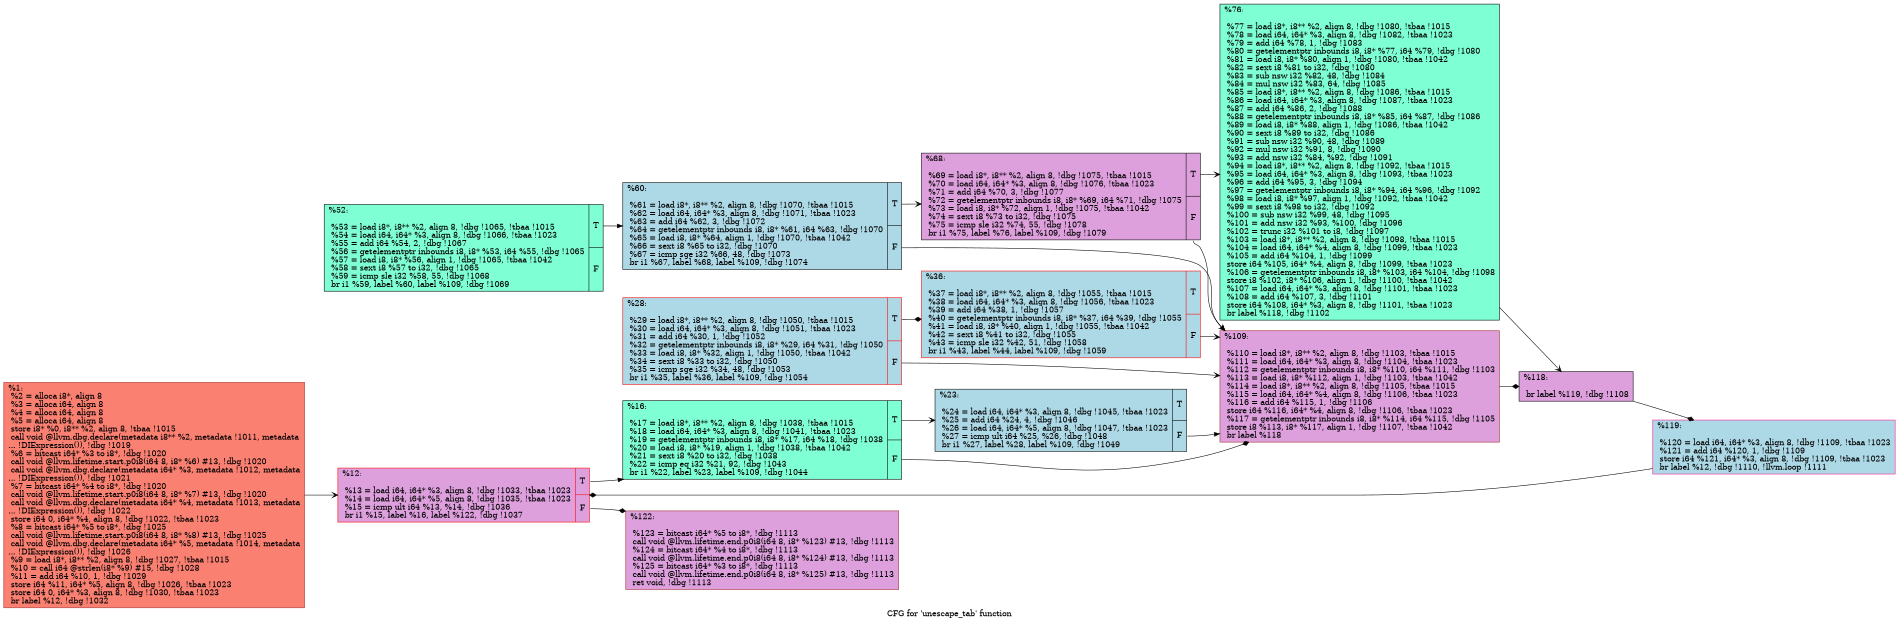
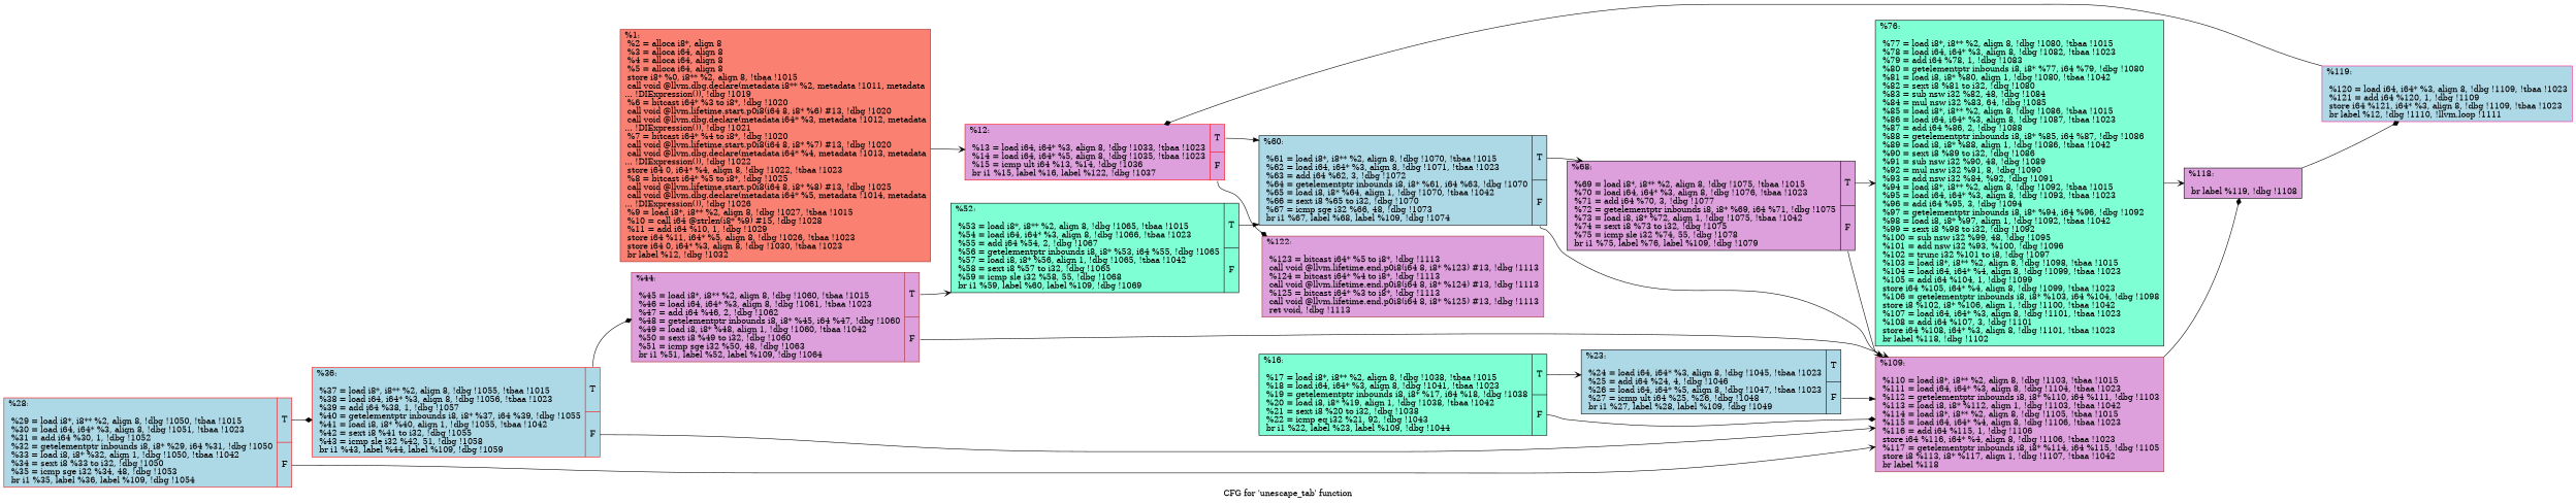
  digraph {
    label="CFG for 'unescape_tab' function"
    rankdir=LR
    node [color=black fillcolor=plum shape=record style=filled]
    edge [arrowhead=vee tailport=s0]
    n1 [color=brown fillcolor=salmon label="{%1:\l  %2 = alloca i8*, align 8\l  %3 = alloca i64, align 8\l  %4 = alloca i64, align 8\l  %5 = alloca i64, align 8\l  store i8* %0, i8** %2, align 8, !tbaa !1015\l  call void @llvm.dbg.declare(metadata i8** %2, metadata !1011, metadata\l... !DIExpression()), !dbg !1019\l  %6 = bitcast i64* %3 to i8*, !dbg !1020\l  call void @llvm.lifetime.start.p0i8(i64 8, i8* %6) #13, !dbg !1020\l  call void @llvm.dbg.declare(metadata i64* %3, metadata !1012, metadata\l... !DIExpression()), !dbg !1021\l  %7 = bitcast i64* %4 to i8*, !dbg !1020\l  call void @llvm.lifetime.start.p0i8(i64 8, i8* %7) #13, !dbg !1020\l  call void @llvm.dbg.declare(metadata i64* %4, metadata !1013, metadata\l... !DIExpression()), !dbg !1022\l  store i64 0, i64* %4, align 8, !dbg !1022, !tbaa !1023\l  %8 = bitcast i64* %5 to i8*, !dbg !1025\l  call void @llvm.lifetime.start.p0i8(i64 8, i8* %8) #13, !dbg !1025\l  call void @llvm.dbg.declare(metadata i64* %5, metadata !1014, metadata\l... !DIExpression()), !dbg !1026\l  %9 = load i8*, i8** %2, align 8, !dbg !1027, !tbaa !1015\l  %10 = call i64 @strlen(i8* %9) #15, !dbg !1028\l  %11 = add i64 %10, 1, !dbg !1029\l  store i64 %11, i64* %5, align 8, !dbg !1026, !tbaa !1023\l  store i64 0, i64* %3, align 8, !dbg !1030, !tbaa !1023\l  br label %12, !dbg !1032\l}"]
    n2 [color=red label="{%12:\l\l  %13 = load i64, i64* %3, align 8, !dbg !1033, !tbaa !1023\l  %14 = load i64, i64* %5, align 8, !dbg !1035, !tbaa !1023\l  %15 = icmp ult i64 %13, %14, !dbg !1036\l  br i1 %15, label %16, label %122, !dbg !1037\l|{<s0>T|<s1>F}}"]
    n3 [fillcolor=aquamarine label="{%16:\l\l  %17 = load i8*, i8** %2, align 8, !dbg !1038, !tbaa !1015\l  %18 = load i64, i64* %3, align 8, !dbg !1041, !tbaa !1023\l  %19 = getelementptr inbounds i8, i8* %17, i64 %18, !dbg !1038\l  %20 = load i8, i8* %19, align 1, !dbg !1038, !tbaa !1042\l  %21 = sext i8 %20 to i32, !dbg !1038\l  %22 = icmp eq i32 %21, 92, !dbg !1043\l  br i1 %22, label %23, label %109, !dbg !1044\l|{<s0>T|<s1>F}}"]
    n4 [color=brown label="{%122:\l\l  %123 = bitcast i64* %5 to i8*, !dbg !1113\l  call void @llvm.lifetime.end.p0i8(i64 8, i8* %123) #13, !dbg !1113\l  %124 = bitcast i64* %4 to i8*, !dbg !1113\l  call void @llvm.lifetime.end.p0i8(i64 8, i8* %124) #13, !dbg !1113\l  %125 = bitcast i64* %3 to i8*, !dbg !1113\l  call void @llvm.lifetime.end.p0i8(i64 8, i8* %125) #13, !dbg !1113\l  ret void, !dbg !1113\l}"]
    n5 [fillcolor=lightblue label="{%23:\l\l  %24 = load i64, i64* %3, align 8, !dbg !1045, !tbaa !1023\l  %25 = add i64 %24, 4, !dbg !1046\l  %26 = load i64, i64* %5, align 8, !dbg !1047, !tbaa !1023\l  %27 = icmp ult i64 %25, %26, !dbg !1048\l  br i1 %27, label %28, label %109, !dbg !1049\l|{<s0>T|<s1>F}}"]
    n6 [color=brown label="{%109:\l\l  %110 = load i8*, i8** %2, align 8, !dbg !1103, !tbaa !1015\l  %111 = load i64, i64* %3, align 8, !dbg !1104, !tbaa !1023\l  %112 = getelementptr inbounds i8, i8* %110, i64 %111, !dbg !1103\l  %113 = load i8, i8* %112, align 1, !dbg !1103, !tbaa !1042\l  %114 = load i8*, i8** %2, align 8, !dbg !1105, !tbaa !1015\l  %115 = load i64, i64* %4, align 8, !dbg !1106, !tbaa !1023\l  %116 = add i64 %115, 1, !dbg !1106\l  store i64 %116, i64* %4, align 8, !dbg !1106, !tbaa !1023\l  %117 = getelementptr inbounds i8, i8* %114, i64 %115, !dbg !1105\l  store i8 %113, i8* %117, align 1, !dbg !1107, !tbaa !1042\l  br label %118\l}"]
    n7 [label="{%118:\l\l  br label %119, !dbg !1108\l}"]
    n8 [color=red fillcolor=lightblue label="{%28:\l\l  %29 = load i8*, i8** %2, align 8, !dbg !1050, !tbaa !1015\l  %30 = load i64, i64* %3, align 8, !dbg !1051, !tbaa !1023\l  %31 = add i64 %30, 1, !dbg !1052\l  %32 = getelementptr inbounds i8, i8* %29, i64 %31, !dbg !1050\l  %33 = load i8, i8* %32, align 1, !dbg !1050, !tbaa !1042\l  %34 = sext i8 %33 to i32, !dbg !1050\l  %35 = icmp sge i32 %34, 48, !dbg !1053\l  br i1 %35, label %36, label %109, !dbg !1054\l|{<s0>T|<s1>F}}"]
    n9 [color=red fillcolor=lightblue label="{%36:\l\l  %37 = load i8*, i8** %2, align 8, !dbg !1055, !tbaa !1015\l  %38 = load i64, i64* %3, align 8, !dbg !1056, !tbaa !1023\l  %39 = add i64 %38, 1, !dbg !1057\l  %40 = getelementptr inbounds i8, i8* %37, i64 %39, !dbg !1055\l  %41 = load i8, i8* %40, align 1, !dbg !1055, !tbaa !1042\l  %42 = sext i8 %41 to i32, !dbg !1055\l  %43 = icmp sle i32 %42, 51, !dbg !1058\l  br i1 %43, label %44, label %109, !dbg !1059\l|{<s0>T|<s1>F}}"]
    n10 [color=deeppink fillcolor=lightblue label="{%119:\l\l  %120 = load i64, i64* %3, align 8, !dbg !1109, !tbaa !1023\l  %121 = add i64 %120, 1, !dbg !1109\l  store i64 %121, i64* %3, align 8, !dbg !1109, !tbaa !1023\l  br label %12, !dbg !1110, !llvm.loop !1111\l}"]
+   n11 [color=brown label="{%44:\l\l  %45 = load i8*, i8** %2, align 8, !dbg !1060, !tbaa !1015\l  %46 = load i64, i64* %3, align 8, !dbg !1061, !tbaa !1023\l  %47 = add i64 %46, 2, !dbg !1062\l  %48 = getelementptr inbounds i8, i8* %45, i64 %47, !dbg !1060\l  %49 = load i8, i8* %48, align 1, !dbg !1060, !tbaa !1042\l  %50 = sext i8 %49 to i32, !dbg !1060\l  %51 = icmp sge i32 %50, 48, !dbg !1063\l  br i1 %51, label %52, label %109, !dbg !1064\l|{<s0>T|<s1>F}}"]
    n12 [fillcolor=aquamarine label="{%52:\l\l  %53 = load i8*, i8** %2, align 8, !dbg !1065, !tbaa !1015\l  %54 = load i64, i64* %3, align 8, !dbg !1066, !tbaa !1023\l  %55 = add i64 %54, 2, !dbg !1067\l  %56 = getelementptr inbounds i8, i8* %53, i64 %55, !dbg !1065\l  %57 = load i8, i8* %56, align 1, !dbg !1065, !tbaa !1042\l  %58 = sext i8 %57 to i32, !dbg !1065\l  %59 = icmp sle i32 %58, 55, !dbg !1068\l  br i1 %59, label %60, label %109, !dbg !1069\l|{<s0>T|<s1>F}}"]
    n13 [fillcolor=lightblue label="{%60:\l\l  %61 = load i8*, i8** %2, align 8, !dbg !1070, !tbaa !1015\l  %62 = load i64, i64* %3, align 8, !dbg !1071, !tbaa !1023\l  %63 = add i64 %62, 3, !dbg !1072\l  %64 = getelementptr inbounds i8, i8* %61, i64 %63, !dbg !1070\l  %65 = load i8, i8* %64, align 1, !dbg !1070, !tbaa !1042\l  %66 = sext i8 %65 to i32, !dbg !1070\l  %67 = icmp sge i32 %66, 48, !dbg !1073\l  br i1 %67, label %68, label %109, !dbg !1074\l|{<s0>T|<s1>F}}"]
    n14 [label="{%68:\l\l  %69 = load i8*, i8** %2, align 8, !dbg !1075, !tbaa !1015\l  %70 = load i64, i64* %3, align 8, !dbg !1076, !tbaa !1023\l  %71 = add i64 %70, 3, !dbg !1077\l  %72 = getelementptr inbounds i8, i8* %69, i64 %71, !dbg !1075\l  %73 = load i8, i8* %72, align 1, !dbg !1075, !tbaa !1042\l  %74 = sext i8 %73 to i32, !dbg !1075\l  %75 = icmp sle i32 %74, 55, !dbg !1078\l  br i1 %75, label %76, label %109, !dbg !1079\l|{<s0>T|<s1>F}}"]
    n15 [fillcolor=aquamarine label="{%76:\l\l  %77 = load i8*, i8** %2, align 8, !dbg !1080, !tbaa !1015\l  %78 = load i64, i64* %3, align 8, !dbg !1082, !tbaa !1023\l  %79 = add i64 %78, 1, !dbg !1083\l  %80 = getelementptr inbounds i8, i8* %77, i64 %79, !dbg !1080\l  %81 = load i8, i8* %80, align 1, !dbg !1080, !tbaa !1042\l  %82 = sext i8 %81 to i32, !dbg !1080\l  %83 = sub nsw i32 %82, 48, !dbg !1084\l  %84 = mul nsw i32 %83, 64, !dbg !1085\l  %85 = load i8*, i8** %2, align 8, !dbg !1086, !tbaa !1015\l  %86 = load i64, i64* %3, align 8, !dbg !1087, !tbaa !1023\l  %87 = add i64 %86, 2, !dbg !1088\l  %88 = getelementptr inbounds i8, i8* %85, i64 %87, !dbg !1086\l  %89 = load i8, i8* %88, align 1, !dbg !1086, !tbaa !1042\l  %90 = sext i8 %89 to i32, !dbg !1086\l  %91 = sub nsw i32 %90, 48, !dbg !1089\l  %92 = mul nsw i32 %91, 8, !dbg !1090\l  %93 = add nsw i32 %84, %92, !dbg !1091\l  %94 = load i8*, i8** %2, align 8, !dbg !1092, !tbaa !1015\l  %95 = load i64, i64* %3, align 8, !dbg !1093, !tbaa !1023\l  %96 = add i64 %95, 3, !dbg !1094\l  %97 = getelementptr inbounds i8, i8* %94, i64 %96, !dbg !1092\l  %98 = load i8, i8* %97, align 1, !dbg !1092, !tbaa !1042\l  %99 = sext i8 %98 to i32, !dbg !1092\l  %100 = sub nsw i32 %99, 48, !dbg !1095\l  %101 = add nsw i32 %93, %100, !dbg !1096\l  %102 = trunc i32 %101 to i8, !dbg !1097\l  %103 = load i8*, i8** %2, align 8, !dbg !1098, !tbaa !1015\l  %104 = load i64, i64* %4, align 8, !dbg !1099, !tbaa !1023\l  %105 = add i64 %104, 1, !dbg !1099\l  store i64 %105, i64* %4, align 8, !dbg !1099, !tbaa !1023\l  %106 = getelementptr inbounds i8, i8* %103, i64 %104, !dbg !1098\l  store i8 %102, i8* %106, align 1, !dbg !1100, !tbaa !1042\l  %107 = load i64, i64* %3, align 8, !dbg !1101, !tbaa !1023\l  %108 = add i64 %107, 3, !dbg !1101\l  store i64 %108, i64* %3, align 8, !dbg !1101, !tbaa !1023\l  br label %118, !dbg !1102\l}"]
    n1 -> n2
-   n2 -> n3 [arrowhead=normal]
+   n2 -> n13 [arrowhead=normal]
    n2 -> n4 [arrowhead=diamond tailport=s1]
    n3 -> n5
    n3 -> n6 [arrowhead=diamond tailport=s1]
    n5 -> n6 [arrowhead=normal tailport=s1]
    n6 -> n7 [arrowhead=diamond]
    n7 -> n10 [arrowhead=diamond]
    n8 -> n6 [tailport=s1]
    n8 -> n9 [arrowhead=diamond]
    n9 -> n6 [tailport=s1]
+   n9 -> n11 [arrowhead=diamond]
    n10 -> n2 [arrowhead=diamond]
+   n11 -> n6 [tailport=s1]
+   n11 -> n12
    n12 -> n13 [arrowhead=normal]
    n13 -> n6 [arrowhead=normal tailport=s1]
    n13 -> n14
    n14 -> n6 [tailport=s1]
    n14 -> n15
    n15 -> n7
  }
